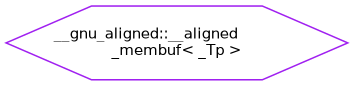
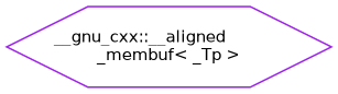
  digraph {
    rankdir=LR
-   n1 [color=purple fillcolor=white fontname=Helvetica fontsize=10 height=0.2 label="__gnu_aligned::__aligned\l_membuf\< _Tp \>" shape=hexagon style=filled width=0.4]
+   n1 [color=purple fillcolor=white fontname=Helvetica fontsize=10 height=0.2 label="__gnu_cxx::__aligned\l_membuf\< _Tp \>" shape=hexagon style=filled width=0.4]
  }
